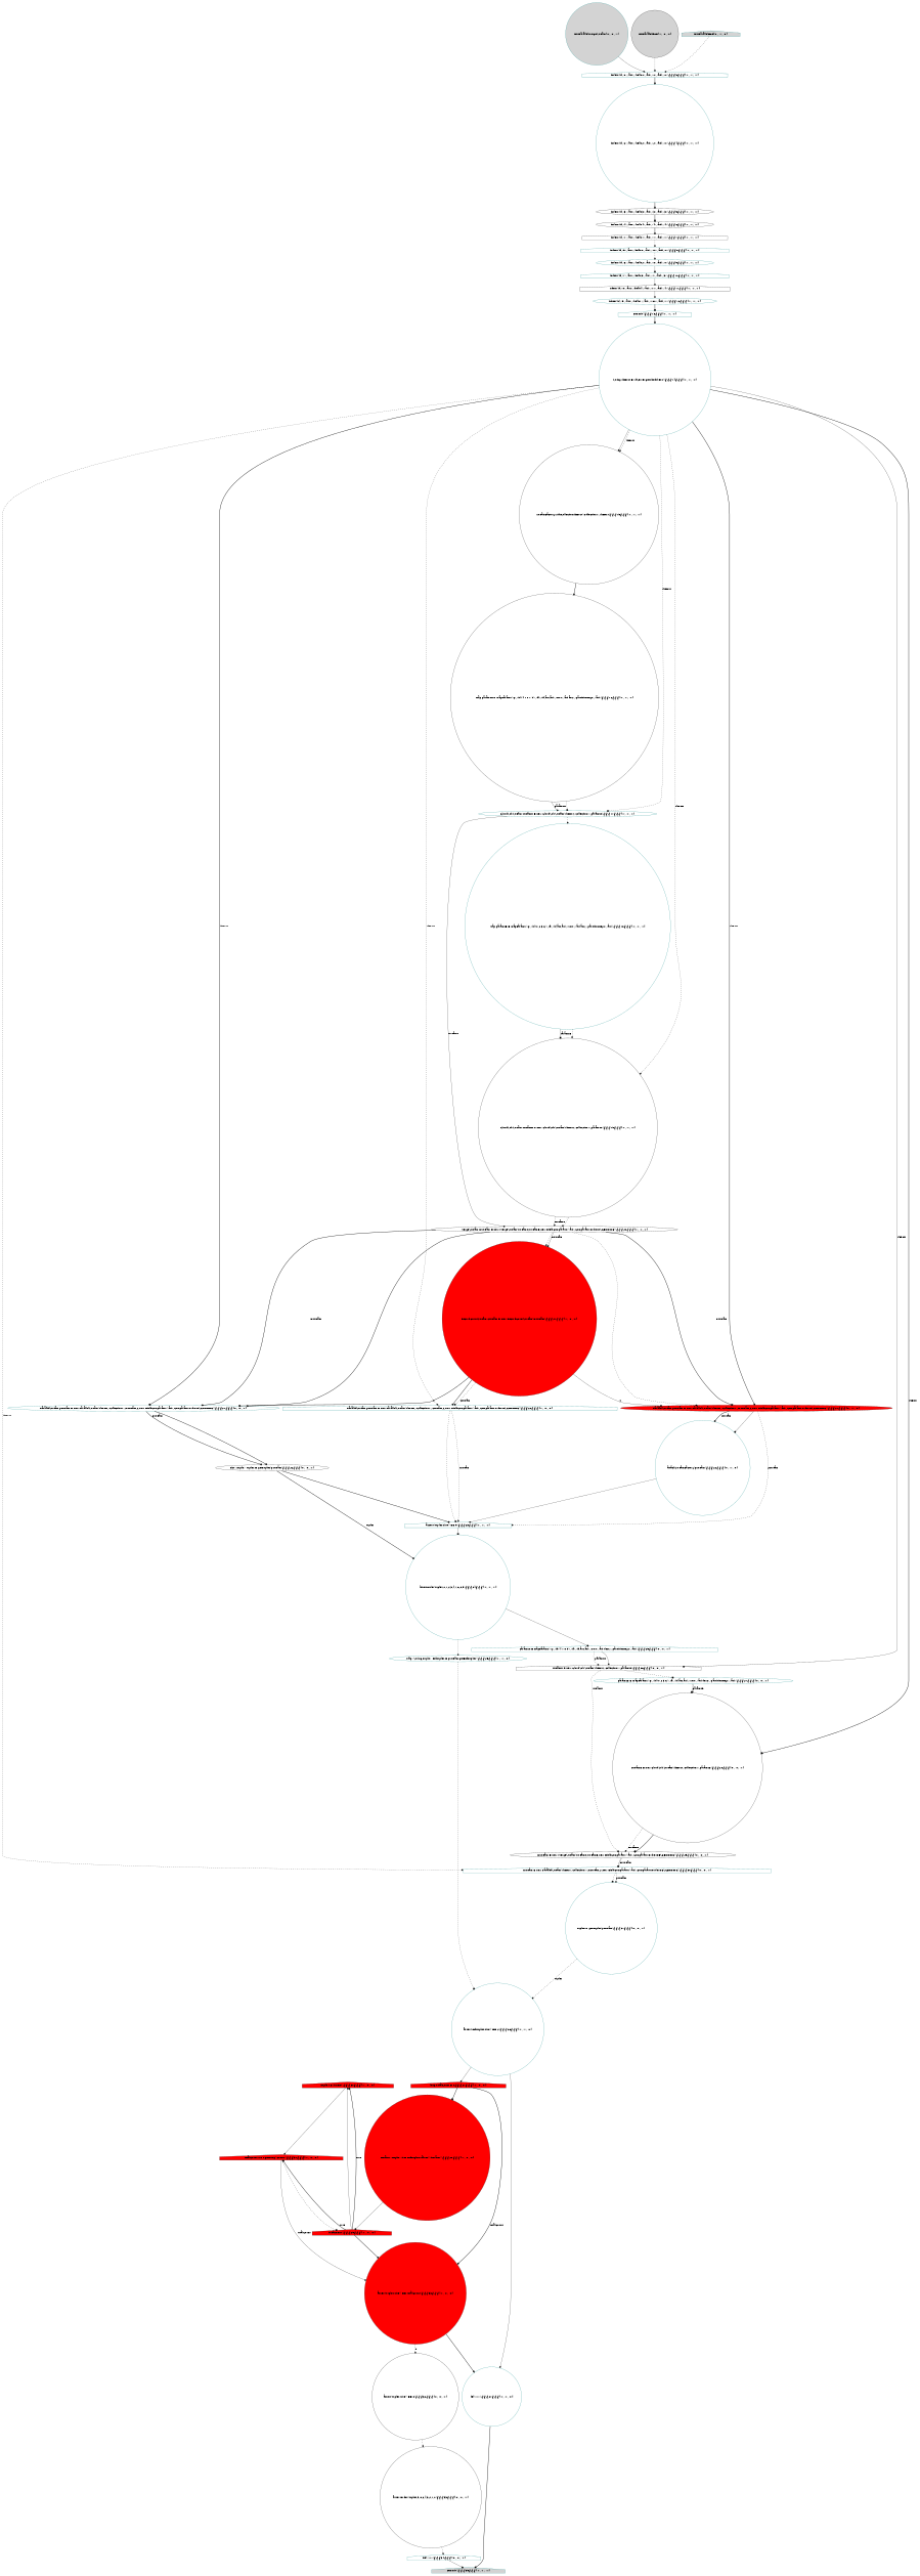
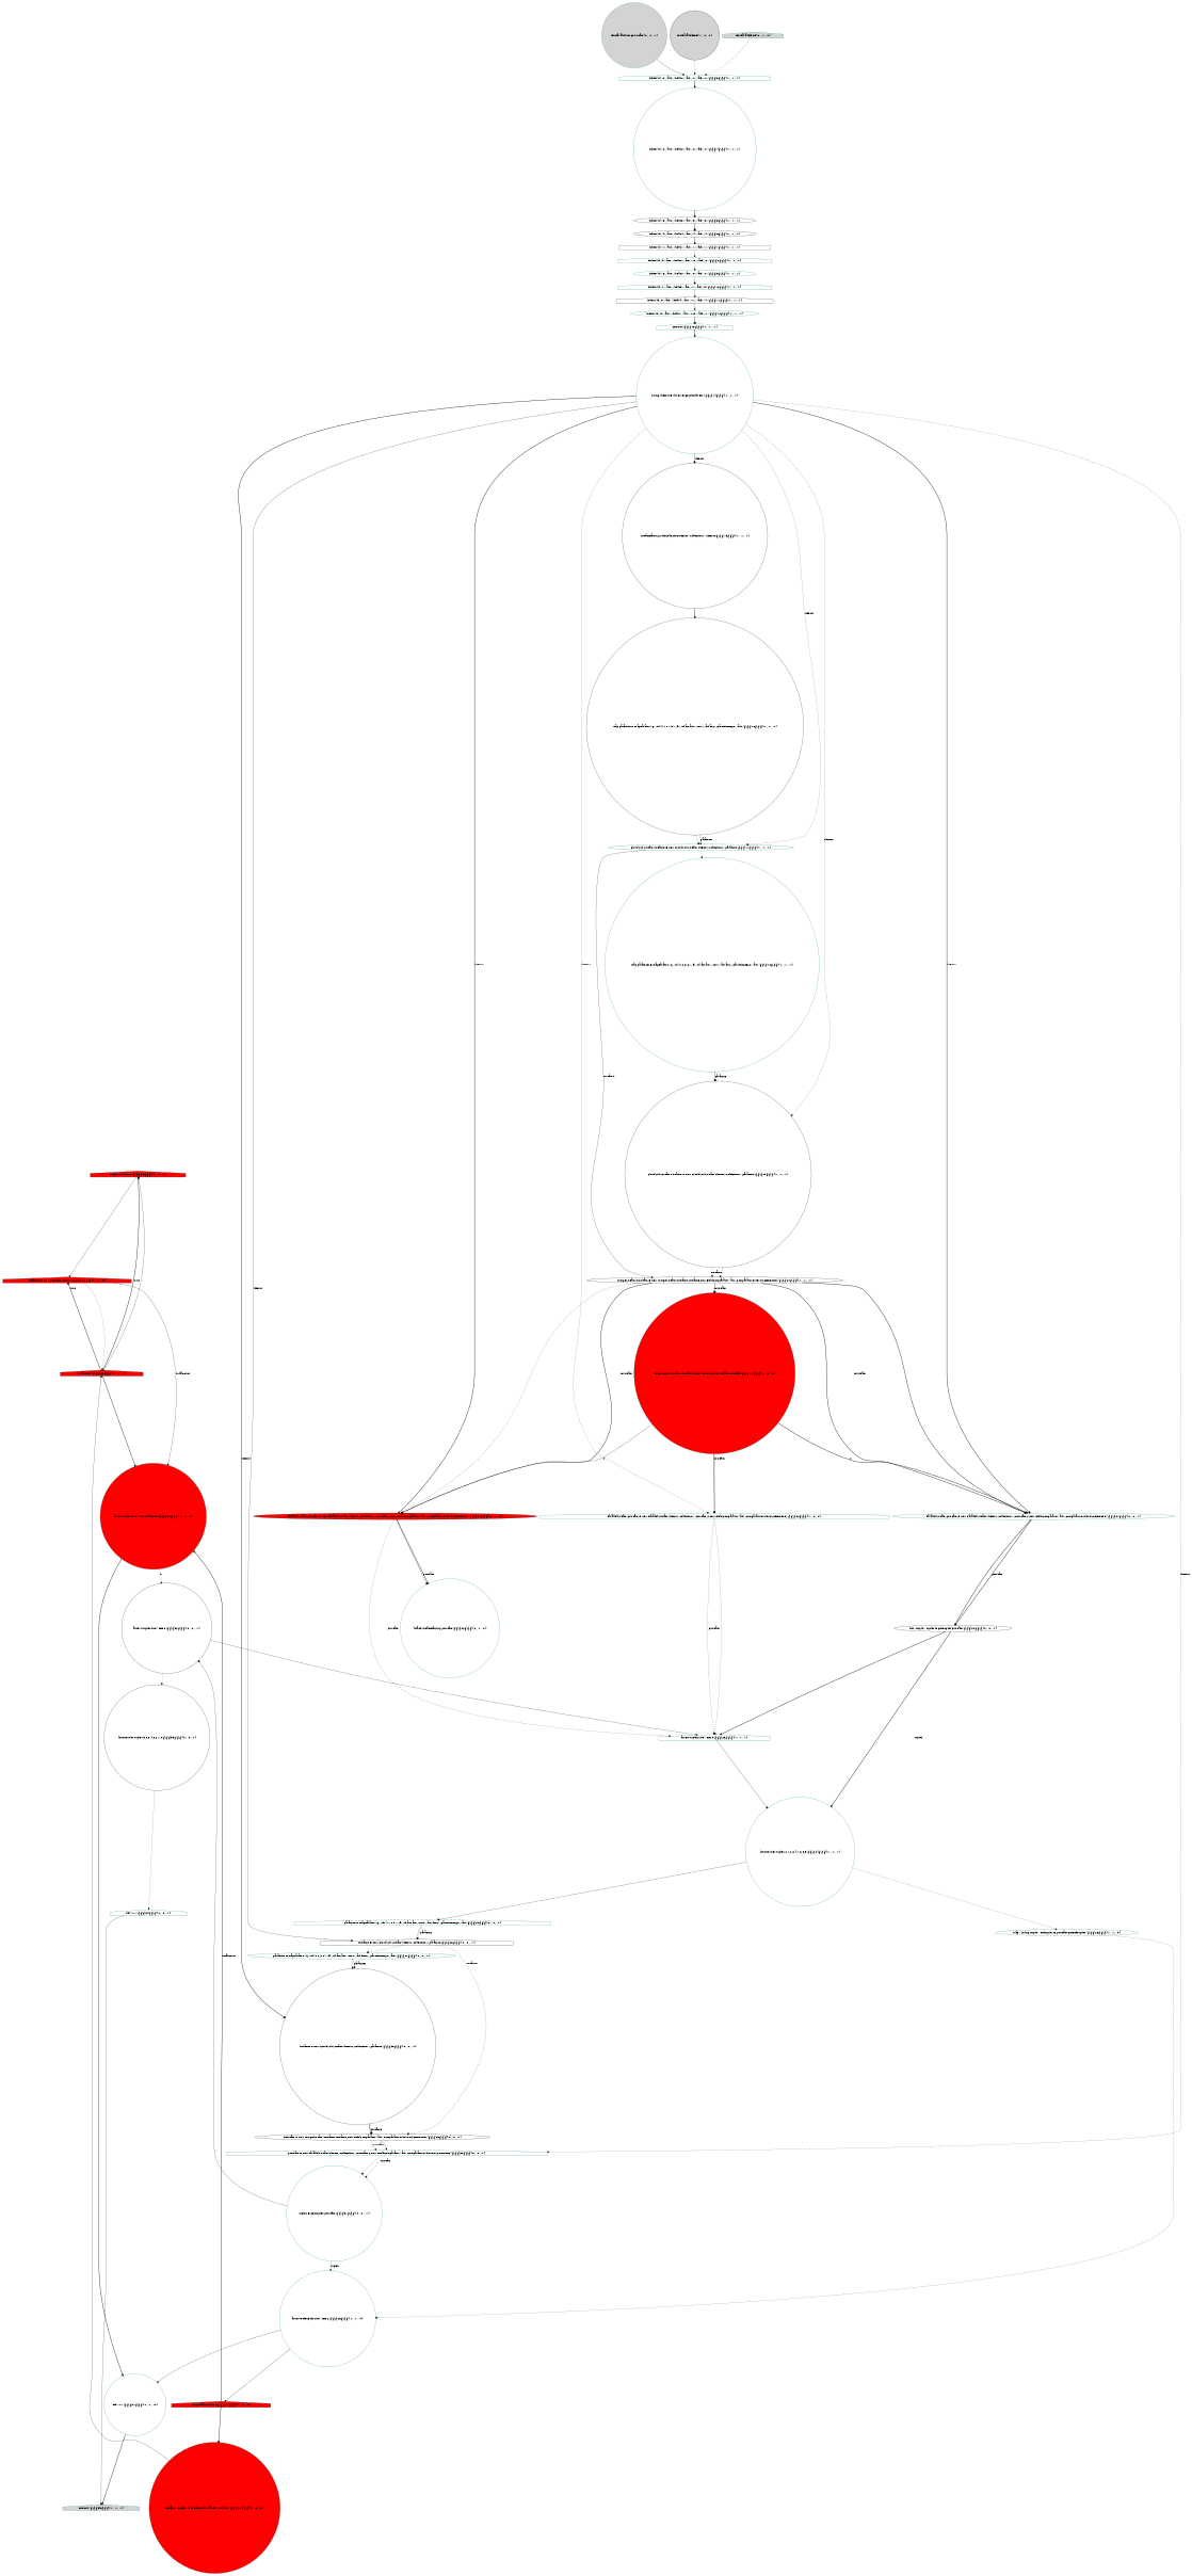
  digraph {
    node [color=teal fillcolor=white shape=circle style=filled]
    edge [arrowhead=box style=dashed]
    n1 [color=black fillcolor=red label="Tuple t = it.next()@@@30@@@['1', '0', '0']" shape=house]
    n2 [fillcolor=red label="totalCount += t.getLong(\"count\")@@@31@@@['1', '0', '0']" shape=house]
    n3 [color=black fillcolor=red label="it.hasNext()@@@29@@@['1', '0', '0']" shape=house]
    n4 [fillcolor=red label="assert(tuples.size() == totalCount)@@@33@@@['1', '0', '0']"]
    n5 [color=black label="indexr(id,\"8\",\"a_s\",\"hello4\",\"a_i\",\"11\",\"a_f\",\"4\")@@@11@@@['1', '1', '1']" shape=house]
    n6 [label="indexr(id,\"9\",\"a_s\",\"hello1\",\"a_i\",\"100\",\"a_f\",\"1\")@@@12@@@['1', '1', '1']" shape=ellipse]
    n7 [label="commit()@@@13@@@['1', '1', '1']" shape=house]
    n8 [label="indexr(id,\"0\",\"a_s\",\"hello0\",\"a_i\",\"0\",\"a_f\",\"0\")@@@3@@@['1', '1', '1']" shape=house]
    n9 [label="indexr(id,\"2\",\"a_s\",\"hello2\",\"a_i\",\"2\",\"a_f\",\"0\")@@@4@@@['1', '1', '1']"]
    n10 [color=black label="indexr(id,\"3\",\"a_s\",\"hello3\",\"a_i\",\"3\",\"a_f\",\"3\")@@@5@@@['1', '1', '1']" shape=ellipse]
    n11 [label="paramsA = mapParams(\"q\",\"id:(4 1 8 9)\",\"fl\",\"id,a_s,a_i\",\"sort\",\"a_i desc\",\"partitionKeys\",\"a_i\")@@@25@@@['0', '0', '1']" shape=house]
    n12 [color=black label="streamA = new CloudSolrStream(zkHost,\"collection1\",paramsA)@@@26@@@['0', '0', '1']" shape=house]
    n13 [color=black label="mstream = new MergeStream(streamA,streamB,new FieldComparator(\"a_i\",ComparatorOrder.DESCENDING))@@@29@@@['0', '0', '1']" shape=ellipse]
    n14 [label="paramsB = mapParams(\"q\",\"id:(0 2 3 6)\",\"fl\",\"id,a_s,a_i\",\"sort\",\"a_i desc\",\"partitionKeys\",\"a_i\")@@@27@@@['0', '0', '1']" shape=ellipse]
    n15 [color=black label="MergeStream mstream = new MergeStream(streamA,streamB,new FieldComparator(\"a_i\",ComparatorOrder.ASCENDING))@@@20@@@['1', '1', '1']" shape=ellipse]
    n16 [color=black fillcolor=red label="RecordCountStream cstream = new RecordCountStream(mstream)@@@21@@@['1', '0', '0']"]
    n17 [color=black fillcolor=red label="ParallelStream pstream = new ParallelStream(zkHost,\"collection1\",mstream,2,new FieldComparator(\"a_i\",ComparatorOrder.ASCENDING))@@@21@@@['0', '1', '0']" shape=ellipse]
    n18 [label="ParallelStream pstream = new ParallelStream(zkHost,\"collection1\",mstream,2,new FieldComparator(\"a_i\",ComparatorOrder.ASCENDING))@@@21@@@['0', '0', '1']" shape=ellipse]
    n19 [label="ParallelStream pstream = new ParallelStream(zkHost,\"collection1\",cstream,2,new FieldComparator(\"a_i\",ComparatorOrder.ASCENDING))@@@22@@@['1', '0', '0']" shape=house]
    n20 [label="assert(tuples.size() == 9)@@@23@@@['1', '1', '1']" shape=house]
    n21 [label="attachStreamFactory(pstream)@@@22@@@['0', '1', '0']"]
    n22 [color=black label="List<Tuple> tuples = getTuples(pstream)@@@22@@@['0', '0', '1']" shape=ellipse]
    n23 [label="String zkHost = zkServer.getZkAddress()@@@14@@@['1', '1', '1']"]
    n24 [color=black label="streamFactory.withCollectionZkHost(\"collection1\",zkHost)@@@15@@@['1', '1', '1']"]
    n25 [color=black label="Map paramsA = mapParams(\"q\",\"id:(4 1 8 7 9)\",\"fl\",\"id,a_s,a_i\",\"sort\",\"a_i asc\",\"partitionKeys\",\"a_i\")@@@16@@@['1', '1', '1']"]
    n26 [label="CloudSolrStream streamA = new CloudSolrStream(zkHost,\"collection1\",paramsA)@@@17@@@['1', '1', '1']" shape=ellipse]
    n27 [label="del(\"*:*\")@@@27@@@['1', '1', '0']"]
    n28 [color=black label="assert(tuples.size() == 8)@@@32@@@['0', '0', '1']"]
    n29 [color=black label="streamB = new CloudSolrStream(zkHost,\"collection1\",paramsB)@@@28@@@['0', '0', '1']"]
    n30 [color=black label="CloudSolrStream streamB = new CloudSolrStream(zkHost,\"collection1\",paramsB)@@@19@@@['1', '1', '1']"]
    n31 [label="pstream = new ParallelStream(zkHost,\"collection1\",mstream,2,new FieldComparator(\"a_i\",ComparatorOrder.DESCENDING))@@@30@@@['0', '0', '1']" shape=house]
    n32 [label="Map paramsB = mapParams(\"q\",\"id:(0 2 3 6)\",\"fl\",\"id,a_s,a_i\",\"sort\",\"a_i asc\",\"partitionKeys\",\"a_i\")@@@18@@@['1', '1', '1']"]
    n33 [label="tuples = getTuples(pstream)@@@31@@@['0', '0', '1']"]
    n34 [color=black fillcolor=red label="long totalCount = 0@@@27@@@['1', '0', '0']" shape=house]
    n35 [color=black fillcolor=red label="Iterator<Tuple> it = eofTuples.values().iterator()@@@28@@@['1', '0', '0']"]
    n36 [color=black label="indexr(id,\"4\",\"a_s\",\"hello4\",\"a_i\",\"4\",\"a_f\",\"4\")@@@6@@@['1', '1', '1']" shape=ellipse]
    n37 [color=black label="indexr(id,\"1\",\"a_s\",\"hello1\",\"a_i\",\"1\",\"a_f\",\"1\")@@@7@@@['1', '1', '1']" shape=house]
    n38 [label="indexr(id,\"5\",\"a_s\",\"hello0\",\"a_i\",\"10\",\"a_f\",\"0\")@@@8@@@['1', '1', '1']" shape=house]
    n39 [label="indexr(id,\"7\",\"a_s\",\"hello3\",\"a_i\",\"7\",\"a_f\",\"3\")@@@10@@@['1', '1', '1']" shape=house]
    n40 [label="assertOrder(tuples,0,1,2,3,4,7,6,8,9)@@@24@@@['1', '1', '1']"]
    n41 [label="Map<String,Tuple> eofTuples = pstream.getEofTuples()@@@25@@@['1', '1', '0']" shape=ellipse]
    n42 [color=black label="assertOrder(tuples,9,8,6,4,3,2,1,0)@@@33@@@['0', '0', '1']"]
    n43 [label="del(\"*:*\")@@@34@@@['0', '0', '1']" shape=house]
    n44 [fillcolor=lightgray label="commit()@@@35@@@['1', '1', '1']" shape=house]
    n45 [fillcolor=lightgray label="testParallelMergeStream['0', '0', '1']"]
    n46 [label="assert(eofTuples.size() == 2)@@@26@@@['1', '1', '0']"]
    n47 [color=black fillcolor=lightgray label="testParallelEOF['1', '0', '0']"]
    n48 [fillcolor=lightgray label="testParallelEOF['0', '1', '0']" shape=house]
    n49 [label="indexr(id,\"6\",\"a_s\",\"hello2\",\"a_i\",\"8\",\"a_f\",\"0\")@@@9@@@['1', '1', '1']" shape=ellipse]
    n1 -> n2 [arrowhead=diamond style=solid]
    n2 -> n3
    n2 -> n4 [arrowhead=dot label=totalCount style=solid]
    n3 -> n1 [arrowhead=diamond label=true style=bold]
    n3 -> n1 [style=solid]
    n3 -> n2 [label=true style=bold]
    n3 -> n4 [arrowhead=dot style=bold]
    n4 -> n27 [arrowhead=diamond style=bold]
    n4 -> n28 [arrowhead=dot label=0]
    n5 -> n6 [arrowhead=diamond style=solid]
    n6 -> n7 [style=bold]
    n7 -> n23 [arrowhead=diamond style=bold]
    n8 -> n9 [arrowhead=diamond style=bold]
    n9 -> n10 [arrowhead=diamond style=bold]
    n10 -> n36 [style=bold]
    n11 -> n12 [arrowhead=dot label=paramsA]
    n11 -> n12 [arrowhead=dot style=solid]
    n12 -> n13 [label=streamA]
    n12 -> n14
    n13 -> n31 [arrowhead=dot label=mstream]
    n13 -> n31 [arrowhead=dot style=solid]
    n14 -> n29 [arrowhead=diamond label=paramsB style=solid]
    n14 -> n29
    n15 -> n16 [label=mstream style=solid]
    n15 -> n16 [arrowhead=diamond]
    n15 -> n17 [label=mstream style=bold]
    n15 -> n17 [arrowhead=diamond]
    n15 -> n18 [arrowhead=dot style=bold]
    n15 -> n18 [arrowhead=diamond label=mstream style=bold]
    n16 -> n17 [label=0 style=solid]
    n16 -> n18 [label=0 style=bold]
    n16 -> n19 [arrowhead=dot style=bold]
    n16 -> n19 [label=cstream]
    n17 -> n20 [arrowhead=dot label=pstream]
    n17 -> n21 [arrowhead=dot label=pstream style=bold]
    n17 -> n21 [style=solid]
    n18 -> n22 [arrowhead=dot style=bold]
    n18 -> n22 [arrowhead=dot label=pstream style=bold]
    n19 -> n20 [arrowhead=diamond label=pstream]
    n19 -> n20
    n20 -> n40 [style=solid]
-   n21 -> n20 [arrowhead=diamond style=solid]
+   n28 -> n20 [arrowhead=diamond style=solid]
    n22 -> n20 [arrowhead=dot style=bold]
    n22 -> n40 [arrowhead=dot label=tuples style=bold]
    n23 -> n12 [label=zkHost style=solid]
    n23 -> n17 [arrowhead=dot label=zkHost style=bold]
    n23 -> n18 [label=zkHost style=bold]
    n23 -> n19 [arrowhead=diamond label=zkHost]
    n23 -> n24 [arrowhead=diamond label=zkHost]
    n23 -> n24 [arrowhead=diamond style=solid]
    n23 -> n26 [label=zkHost]
    n23 -> n29 [label=zkHost style=bold]
    n23 -> n30 [arrowhead=diamond label=zkHost]
    n23 -> n31 [arrowhead=dot label=zkHost]
    n24 -> n25 [arrowhead=dot style=bold]
    n25 -> n26
    n25 -> n26 [arrowhead=dot label=paramsA style=solid]
    n26 -> n15 [arrowhead=dot label=streamA style=solid]
    n26 -> n32 [arrowhead=dot]
    n27 -> n44 [arrowhead=diamond style=bold]
    n28 -> n42 [arrowhead=diamond]
    n29 -> n13 [arrowhead=diamond label=streamB]
    n29 -> n13 [style=bold]
    n30 -> n15 [arrowhead=diamond label=streamB]
    n30 -> n15 [arrowhead=dot]
    n31 -> n33
    n31 -> n33 [arrowhead=dot label=pstream]
    n32 -> n30 [arrowhead=diamond]
    n32 -> n30 [label=paramsB style=solid]
+   n33 -> n28 [style=solid]
    n33 -> n46 [arrowhead=dot label=tuples]
    n34 -> n4 [arrowhead=diamond label=totalCount style=bold]
    n34 -> n35 [style=bold]
    n35 -> n3 [style=solid]
    n36 -> n37 [arrowhead=dot style=bold]
    n37 -> n38 [arrowhead=diamond]
    n38 -> n49 [arrowhead=diamond]
    n39 -> n5 [arrowhead=dot style=solid]
    n40 -> n11 [style=solid]
    n40 -> n41 [arrowhead=dot]
    n41 -> n46
    n42 -> n43 [arrowhead=diamond]
    n43 -> n44 [style=solid]
    n45 -> n8 [arrowhead=diamond style=solid]
    n46 -> n27 [arrowhead=diamond style=solid]
    n46 -> n34 [arrowhead=diamond style=solid]
    n47 -> n8 [arrowhead=diamond]
    n48 -> n8 [arrowhead=dot]
    n49 -> n39 [style=solid]
  }
